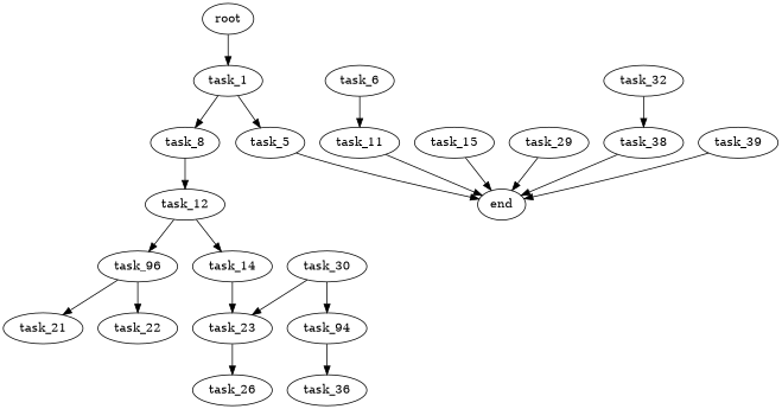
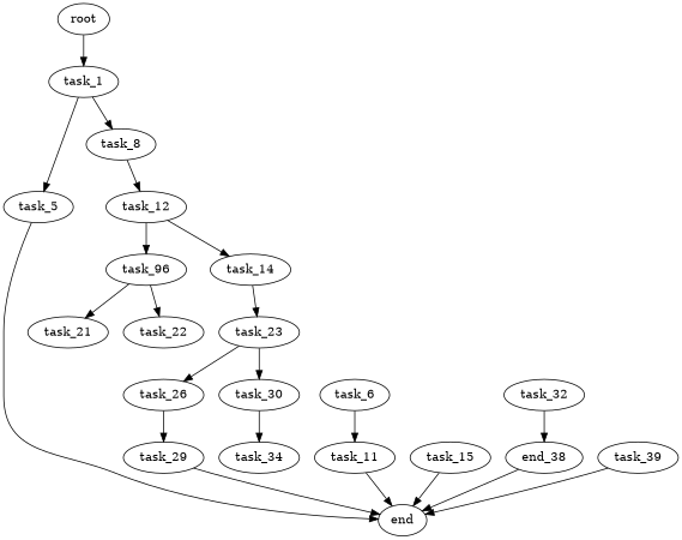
  digraph {
    root
    task_1
    task_5
    task_8
    end
    task_6
    task_11
    task_12
    n9 [label=task_96]
    n10 [label=task_14]
    task_15
    task_21
    task_22
    task_23
    task_26
    task_30
    task_29
-   task_34 [label=task_94]
+   task_34
    task_32
-   task_38
-   task_36
+   task_38 [label=end_38]
    task_39
    root -> task_1
    task_1 -> task_5
    task_1 -> task_8
    task_5 -> end
    task_8 -> task_12
    task_6 -> task_11
    task_11 -> end
    task_12 -> n9
    task_12 -> n10
    n9 -> task_21
    n9 -> task_22
    n10 -> task_23
    task_15 -> end
    task_23 -> task_26
-   task_30 -> task_23
+   task_23 -> task_30
+   task_26 -> task_29
    task_30 -> task_34
    task_29 -> end
-   task_34 -> task_36
    task_32 -> task_38
    task_38 -> end
    task_39 -> end
  }
